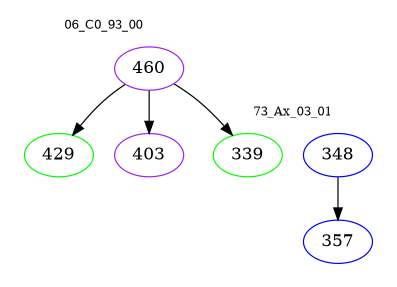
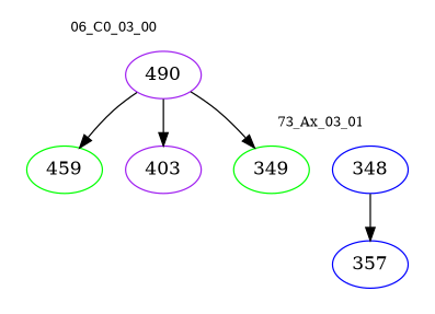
  digraph {
    node [color=blue]
    edge [color=black]
    n1 [label=348]
-   n2 [color=green label=339]
+   n2 [color=green label=349]
    n3 [label=357]
-   n4 [color=purple label=460]
-   n5 [color=green label=429]
+   n4 [color=purple label=490]
+   n5 [color=green label=459]
    n6 [color=purple label=403]
    subgraph cluster_1 {
      color=white
      fontsize=10
      label="73_Ax_03_01"
      n1
      n2
      n3
    }
    subgraph cluster_2 {
      color=white
      fontsize=10
-     label="06_C0_93_00"
+     label="06_C0_03_00"
      n4
      n5
      n6
    }
    n1 -> n3
    n4 -> n2
    n4 -> n5
    n4 -> n6
  }
